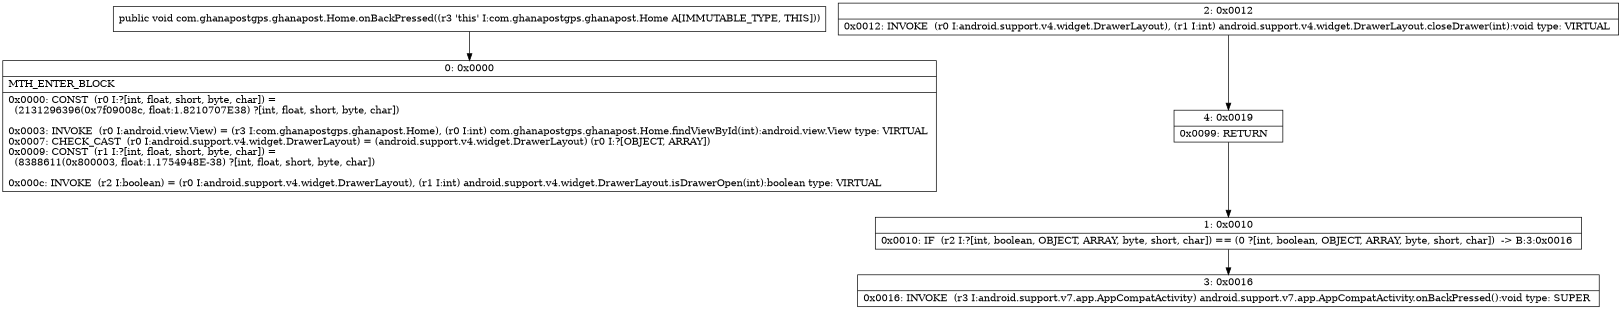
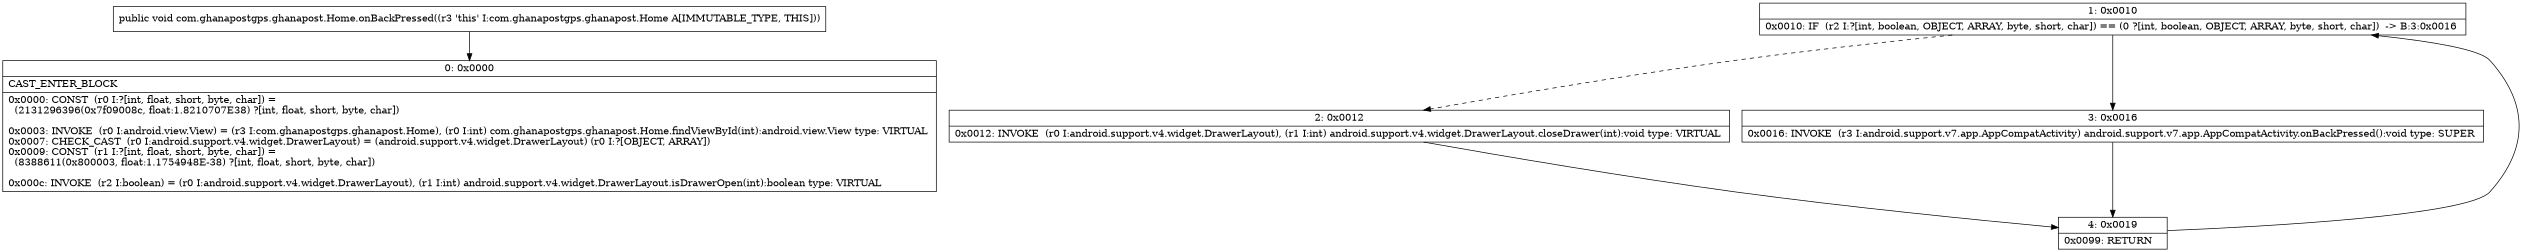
  digraph {
    node [shape=record]
-   n1 [label="{0\:\ 0x0000|MTH_ENTER_BLOCK\l|0x0000: CONST  (r0 I:?[int, float, short, byte, char]) = \l  (2131296396(0x7f09008c, float:1.8210707E38) ?[int, float, short, byte, char])\l \l0x0003: INVOKE  (r0 I:android.view.View) = (r3 I:com.ghanapostgps.ghanapost.Home), (r0 I:int) com.ghanapostgps.ghanapost.Home.findViewById(int):android.view.View type: VIRTUAL \l0x0007: CHECK_CAST  (r0 I:android.support.v4.widget.DrawerLayout) = (android.support.v4.widget.DrawerLayout) (r0 I:?[OBJECT, ARRAY]) \l0x0009: CONST  (r1 I:?[int, float, short, byte, char]) = \l  (8388611(0x800003, float:1.1754948E\-38) ?[int, float, short, byte, char])\l \l0x000c: INVOKE  (r2 I:boolean) = (r0 I:android.support.v4.widget.DrawerLayout), (r1 I:int) android.support.v4.widget.DrawerLayout.isDrawerOpen(int):boolean type: VIRTUAL \l}"]
+   n1 [label="{0\:\ 0x0000|CAST_ENTER_BLOCK\l|0x0000: CONST  (r0 I:?[int, float, short, byte, char]) = \l  (2131296396(0x7f09008c, float:1.8210707E38) ?[int, float, short, byte, char])\l \l0x0003: INVOKE  (r0 I:android.view.View) = (r3 I:com.ghanapostgps.ghanapost.Home), (r0 I:int) com.ghanapostgps.ghanapost.Home.findViewById(int):android.view.View type: VIRTUAL \l0x0007: CHECK_CAST  (r0 I:android.support.v4.widget.DrawerLayout) = (android.support.v4.widget.DrawerLayout) (r0 I:?[OBJECT, ARRAY]) \l0x0009: CONST  (r1 I:?[int, float, short, byte, char]) = \l  (8388611(0x800003, float:1.1754948E\-38) ?[int, float, short, byte, char])\l \l0x000c: INVOKE  (r2 I:boolean) = (r0 I:android.support.v4.widget.DrawerLayout), (r1 I:int) android.support.v4.widget.DrawerLayout.isDrawerOpen(int):boolean type: VIRTUAL \l}"]
    n2 [label="{1\:\ 0x0010|0x0010: IF  (r2 I:?[int, boolean, OBJECT, ARRAY, byte, short, char]) == (0 ?[int, boolean, OBJECT, ARRAY, byte, short, char])  \-\> B:3:0x0016 \l}"]
    n3 [label="{2\:\ 0x0012|0x0012: INVOKE  (r0 I:android.support.v4.widget.DrawerLayout), (r1 I:int) android.support.v4.widget.DrawerLayout.closeDrawer(int):void type: VIRTUAL \l}"]
    n4 [label="{3\:\ 0x0016|0x0016: INVOKE  (r3 I:android.support.v7.app.AppCompatActivity) android.support.v7.app.AppCompatActivity.onBackPressed():void type: SUPER \l}"]
    n5 [label="{4\:\ 0x0019|0x0099: RETURN   \l}"]
    n6 [label="{public void com.ghanapostgps.ghanapost.Home.onBackPressed((r3 'this' I:com.ghanapostgps.ghanapost.Home A[IMMUTABLE_TYPE, THIS])) }"]
+   n2 -> n3 [style=dashed]
    n2 -> n4
    n3 -> n5
+   n4 -> n5
    n5 -> n2
    n6 -> n1
  }
